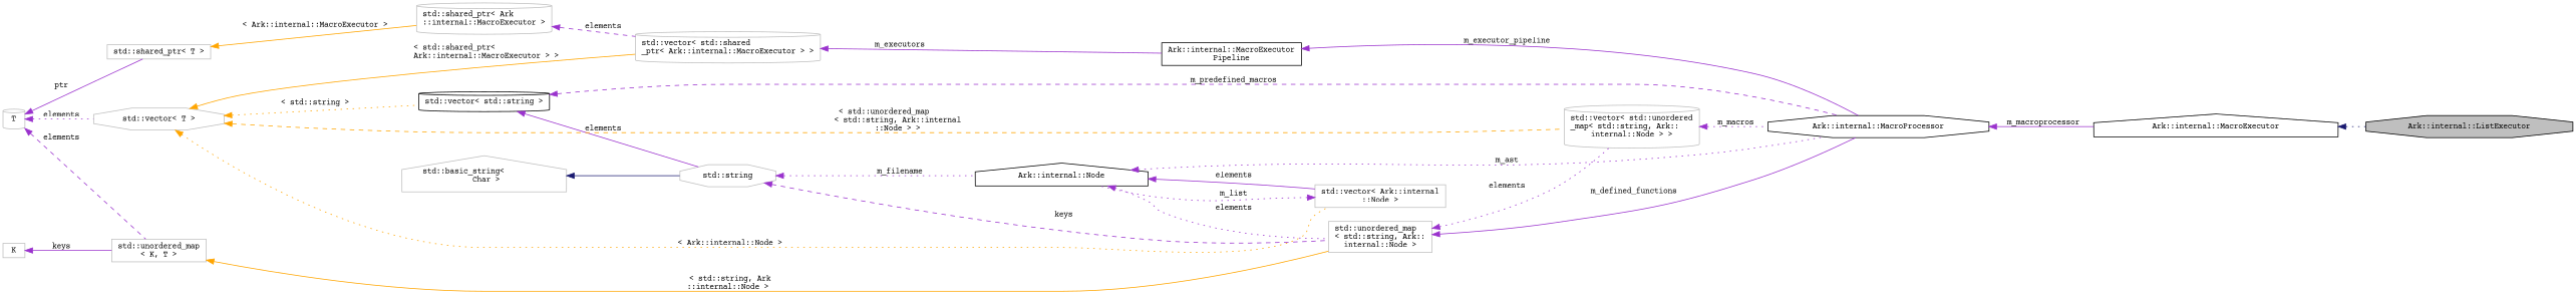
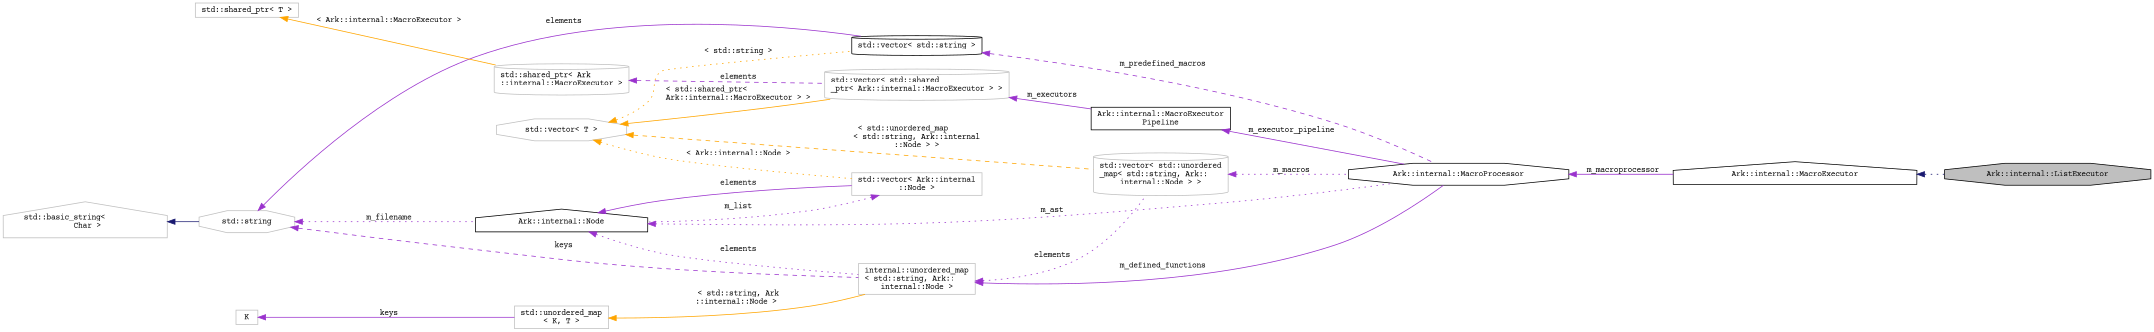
  digraph {
    fontname="Courier Prime"
    rankdir=LR
    node [color=grey75 fillcolor=white fontname="Courier Prime" fontsize=10 shape=box style=filled]
    edge [color=darkorchid3 dir=back fontname="Courier Prime" fontsize=10 labelfontname=Helvetica labelfontsize=10 style=solid]
    n1 [color=black fillcolor=grey75 fontcolor=black height=0.2 label="Ark::internal::ListExecutor" shape=octagon width=0.4]
    n2 [color=black height=0.2 label="Ark::internal::MacroExecutor" shape=house width=0.4]
    n3 [color=black height=0.2 label="Ark::internal::MacroProcessor" shape=octagon width=0.4]
    n4 [color=black height=0.2 label="Ark::internal::Node" shape=house width=0.4]
    n5 [height=0.2 label="std::vector\< Ark::internal\l::Node \>" width=0.4]
-   n6 [height=0.2 label="std::unordered_map\l\< std::string, Ark::\linternal::Node \>" width=0.4]
+   n6 [height=0.2 label="internal::unordered_map\l\< std::string, Ark::\linternal::Node \>" width=0.4]
    n7 [height=0.2 label="std::vector\< std::unordered\l_map\< std::string, Ark::\linternal::Node \> \>" shape=cylinder width=0.4]
    n8 [height=0.2 label="std::string" shape=octagon width=0.4]
    n9 [color=black height=0.2 label="std::vector\< std::string \>" shape=cylinder width=0.4]
    n10 [height=0.2 label="std::basic_string\<\l Char \>" shape=house width=0.4]
    n11 [height=0.2 label="std::vector\< T \>" shape=octagon width=0.4]
    n12 [height=0.2 label="std::vector\< std::shared\l_ptr\< Ark::internal::MacroExecutor \> \>" shape=cylinder width=0.4]
    n13 [color=black height=0.2 label="Ark::internal::MacroExecutor\lPipeline" width=0.4]
-   n14 [height=0.2 label=T shape=cylinder width=0.4]
    n15 [height=0.2 label="std::unordered_map\l\< K, T \>" width=0.4]
    n16 [height=0.2 label="std::shared_ptr\< T \>" width=0.4]
    n17 [height=0.2 label="std::shared_ptr\< Ark\l::internal::MacroExecutor \>" shape=cylinder width=0.4]
    n18 [height=0.2 label=K width=0.4]
    n2 -> n1 [color=midnightblue style=dotted]
    n3 -> n2 [label=" m_macroprocessor"]
    n4 -> n3 [label=" m_ast" style=dotted]
    n4 -> n5 [label=" elements"]
    n4 -> n6 [label=" elements" style=dotted]
    n5 -> n4 [label=" m_list" style=dotted]
    n6 -> n3 [label=" m_defined_functions"]
    n6 -> n7 [label=" elements" style=dotted]
    n7 -> n3 [label=" m_macros" style=dotted]
    n8 -> n4 [label=" m_filename" style=dotted]
    n8 -> n6 [label=" keys" style=dashed]
-   n9 -> n8 [label=" elements"]
+   n8 -> n9 [label=" elements"]
    n9 -> n3 [label=" m_predefined_macros" style=dashed]
    n10 -> n8 [color=midnightblue]
    n11 -> n5 [color=orange label=" \< Ark::internal::Node \>" style=dotted]
    n11 -> n7 [color=orange label=" \< std::unordered_map\l\< std::string, Ark::internal\l::Node \> \>" style=dashed]
    n11 -> n9 [color=orange label=" \< std::string \>" style=dotted]
    n11 -> n12 [color=orange label=" \< std::shared_ptr\<\l Ark::internal::MacroExecutor \> \>"]
    n12 -> n13 [label=" m_executors"]
    n13 -> n3 [label=" m_executor_pipeline"]
-   n14 -> n11 [label=" elements" style=dotted]
-   n14 -> n15 [label=" elements" style=dashed]
-   n14 -> n16 [label=" ptr"]
    n15 -> n6 [color=orange label=" \< std::string, Ark\l::internal::Node \>"]
    n16 -> n17 [color=orange label=" \< Ark::internal::MacroExecutor \>"]
    n17 -> n12 [label=" elements" style=dashed]
    n18 -> n15 [label=" keys"]
  }
